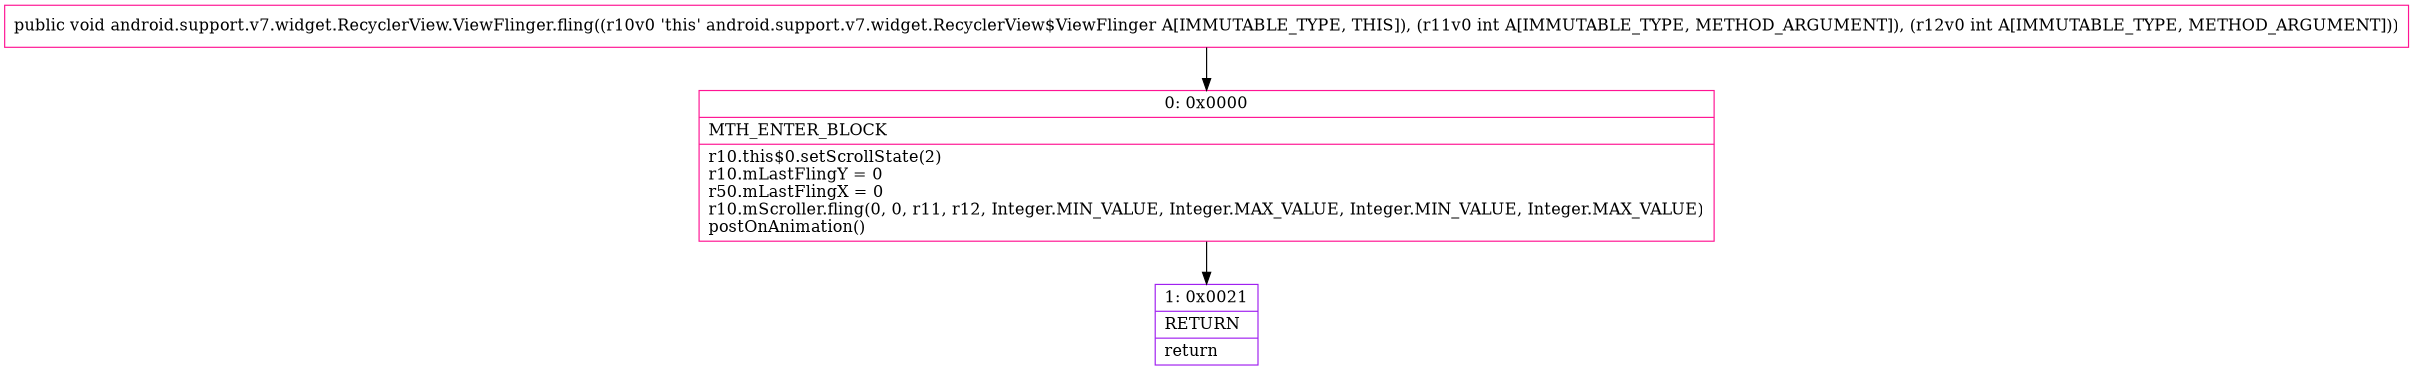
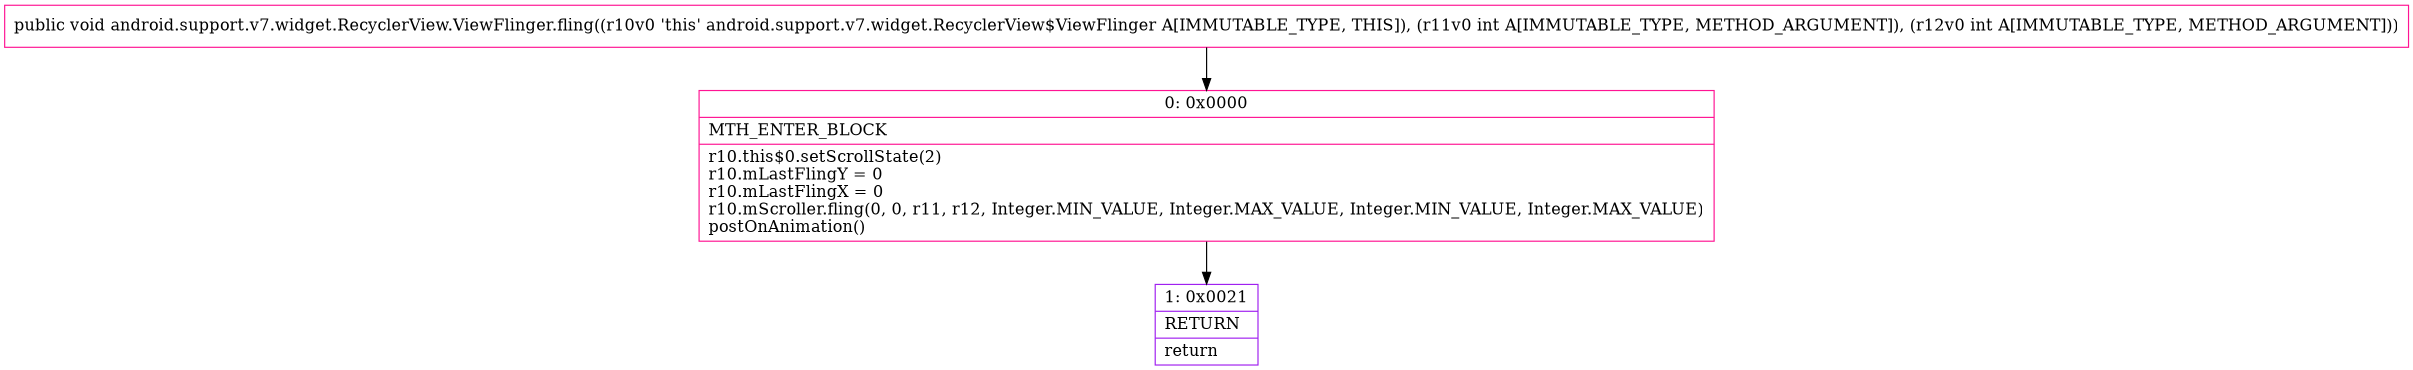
  digraph {
    node [shape=record color=deeppink]
-   n1 [label="{0\:\ 0x0000|MTH_ENTER_BLOCK\l|r10.this$0.setScrollState(2)\lr10.mLastFlingY = 0\lr50.mLastFlingX = 0\lr10.mScroller.fling(0, 0, r11, r12, Integer.MIN_VALUE, Integer.MAX_VALUE, Integer.MIN_VALUE, Integer.MAX_VALUE)\lpostOnAnimation()\l}"]
+   n1 [label="{0\:\ 0x0000|MTH_ENTER_BLOCK\l|r10.this$0.setScrollState(2)\lr10.mLastFlingY = 0\lr10.mLastFlingX = 0\lr10.mScroller.fling(0, 0, r11, r12, Integer.MIN_VALUE, Integer.MAX_VALUE, Integer.MIN_VALUE, Integer.MAX_VALUE)\lpostOnAnimation()\l}"]
    n2 [label="{1\:\ 0x0021|RETURN\l|return\l}" color=purple]
    n3 [label="{public void android.support.v7.widget.RecyclerView.ViewFlinger.fling((r10v0 'this' android.support.v7.widget.RecyclerView$ViewFlinger A[IMMUTABLE_TYPE, THIS]), (r11v0 int A[IMMUTABLE_TYPE, METHOD_ARGUMENT]), (r12v0 int A[IMMUTABLE_TYPE, METHOD_ARGUMENT])) }"]
    n1 -> n2
    n3 -> n1
  }
